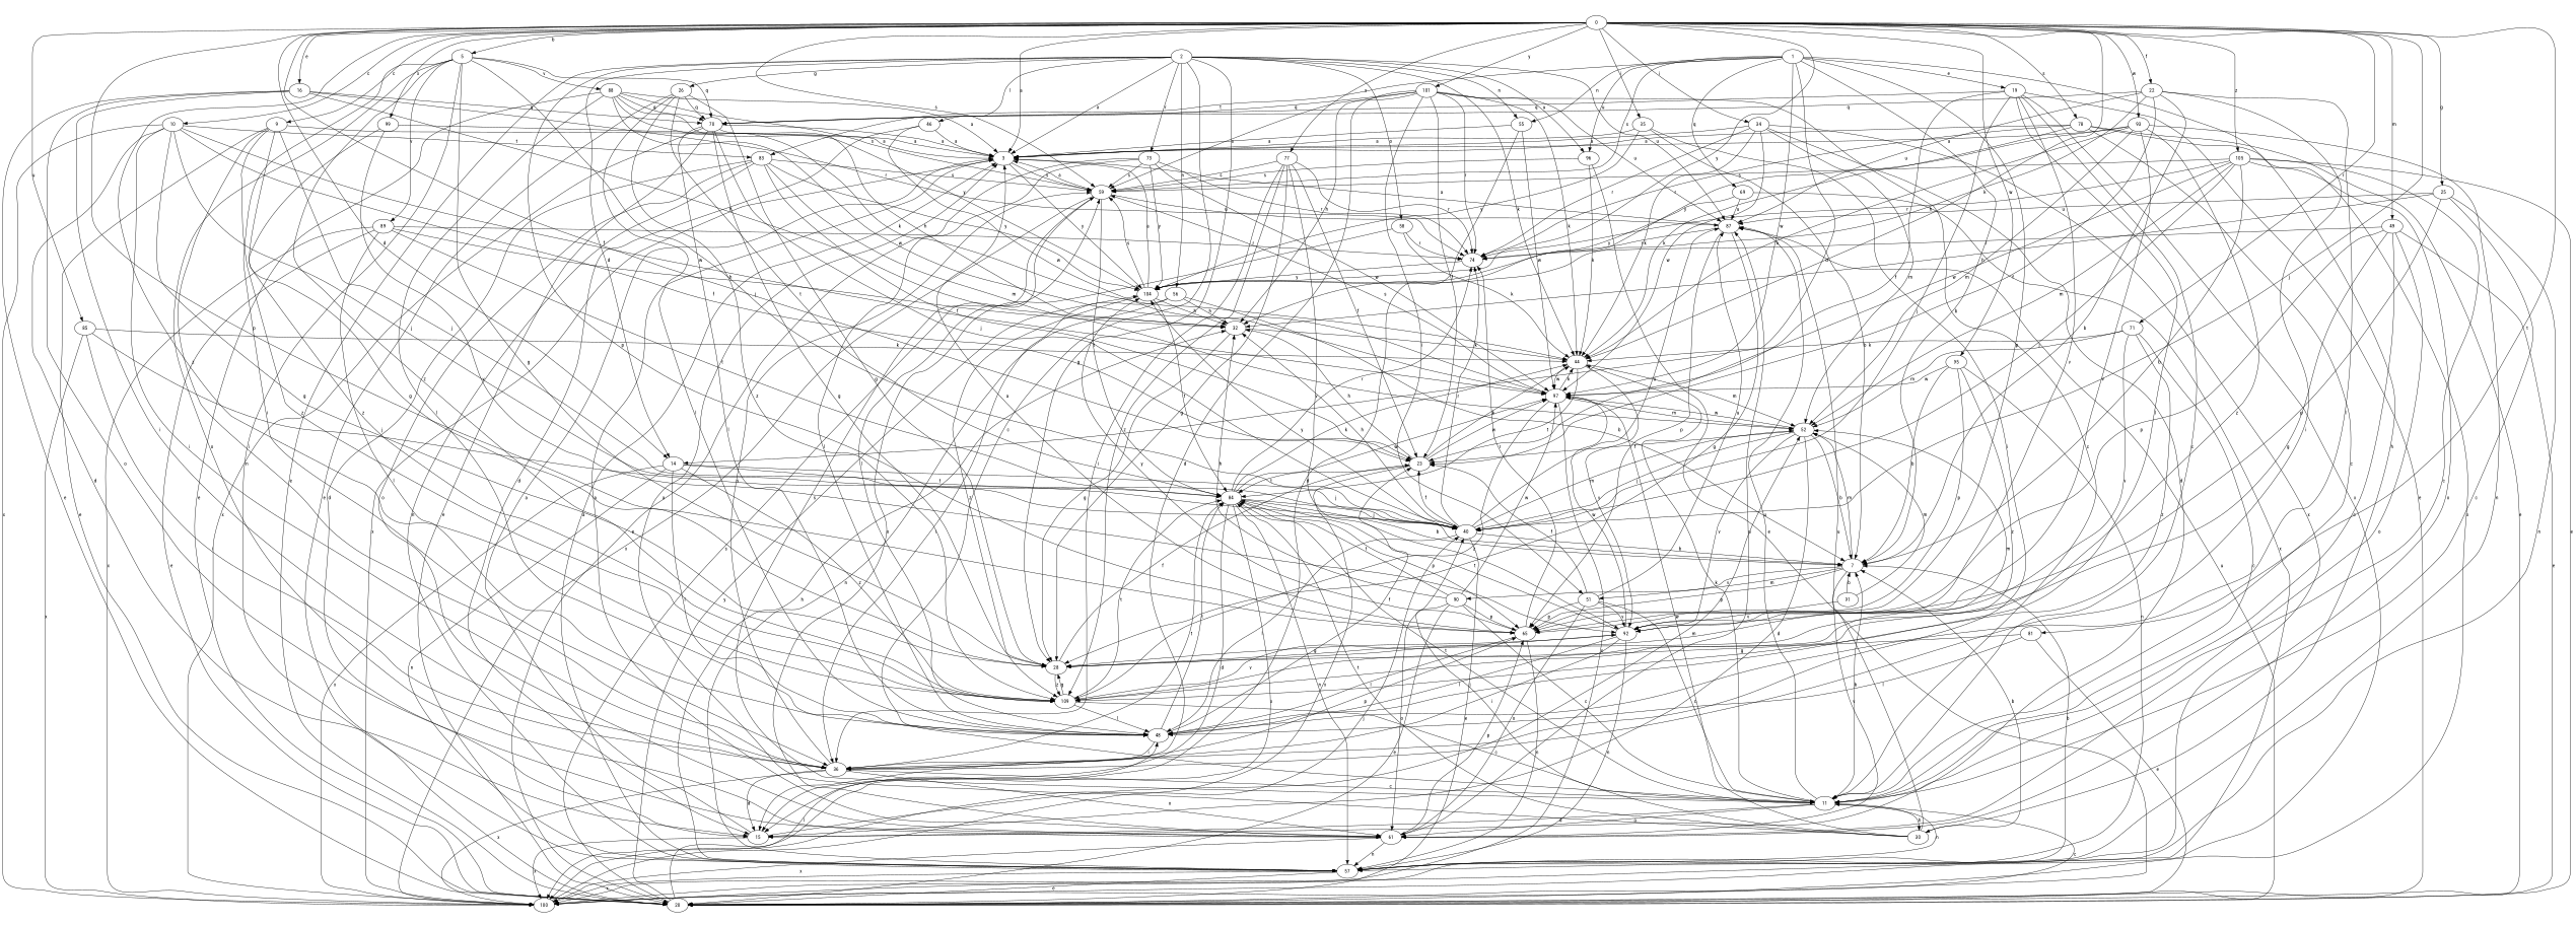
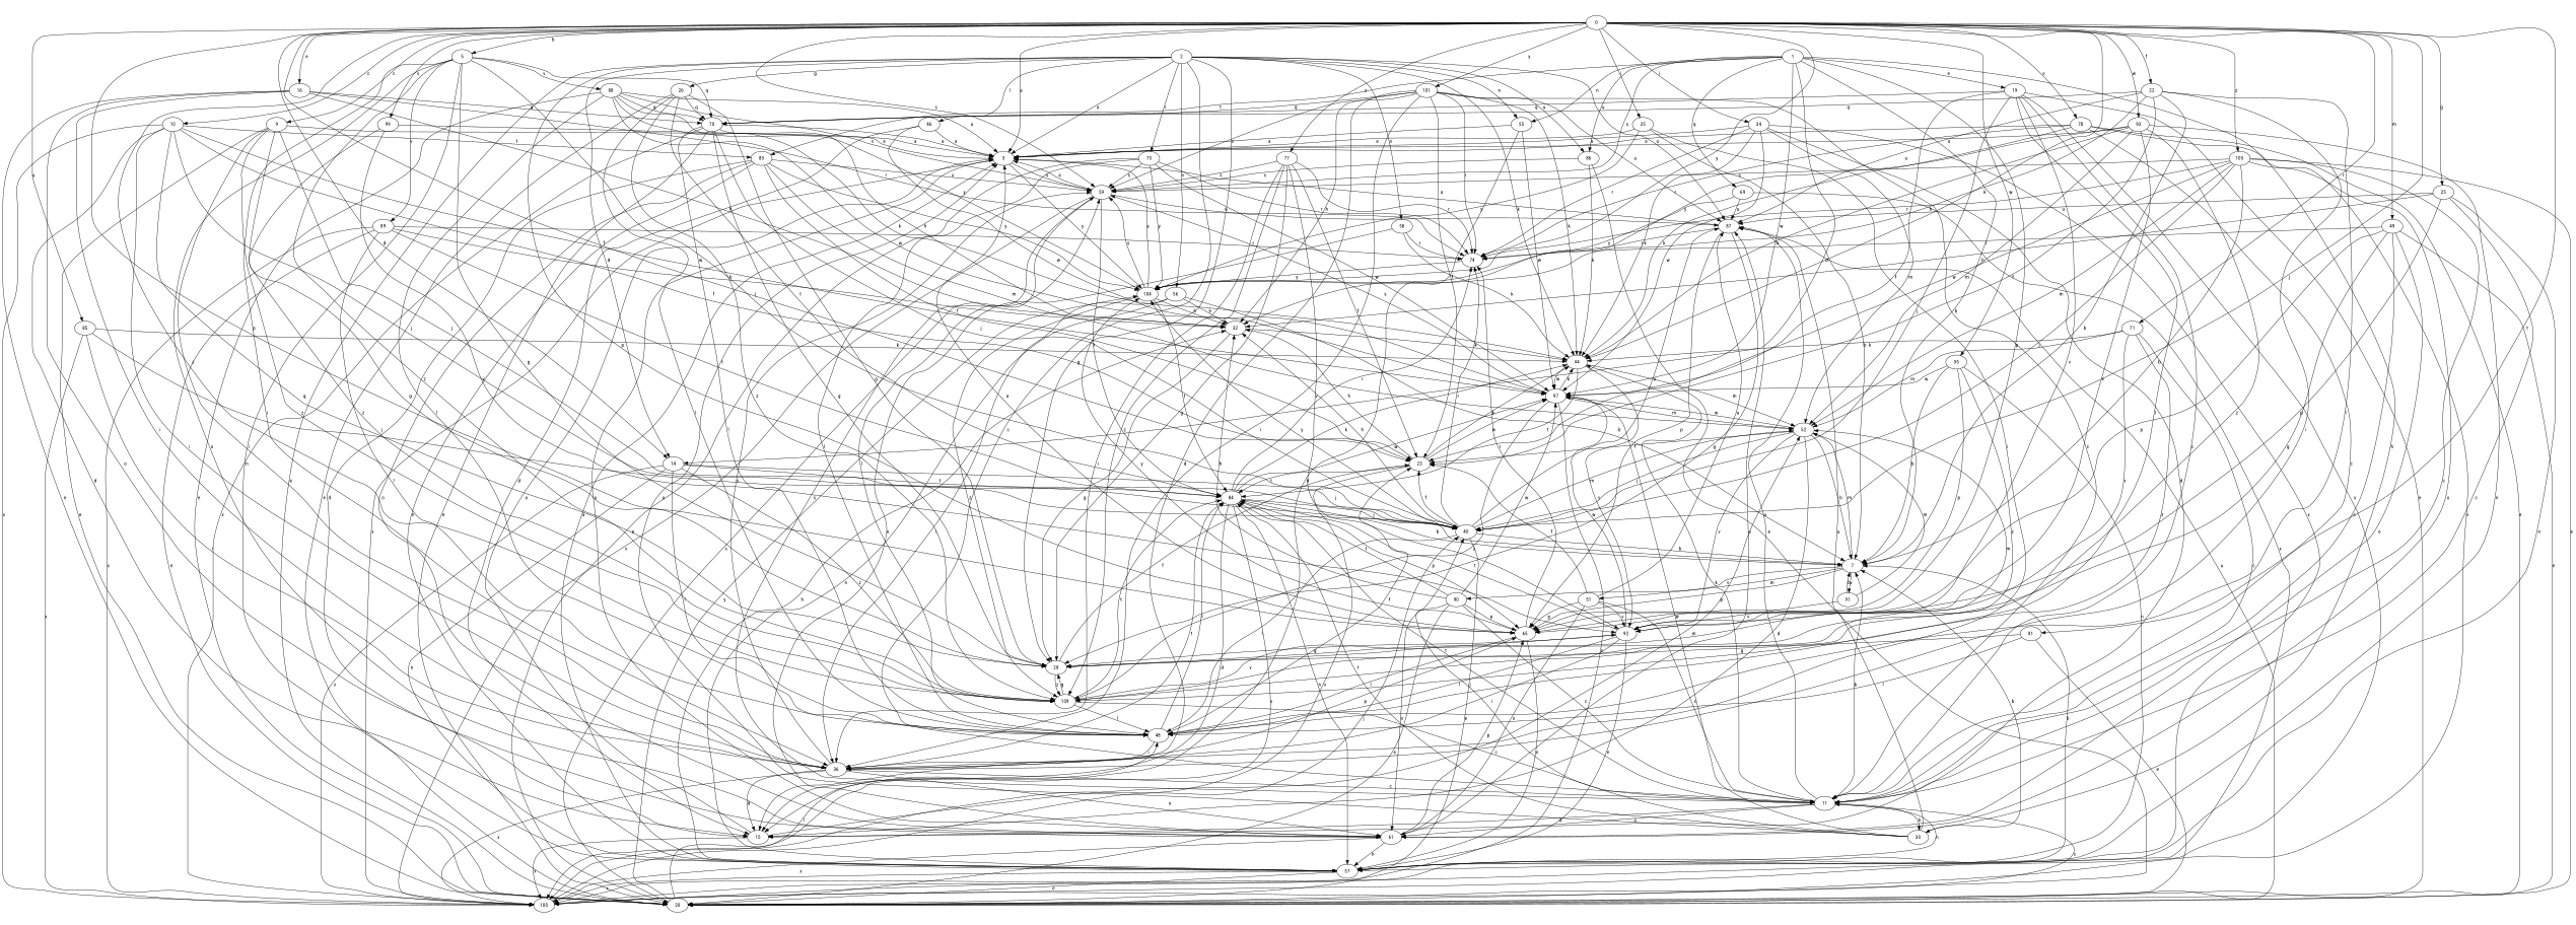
  strict digraph {
    fontname="Roboto Condensed"
    node [fontname="Roboto Condensed"]
    edge [fontname="Roboto Condensed"]
    0
    3
    5
    9
    10
    14
    16
    22
    23
    25
    34
    35
    40
    44
    49
    65
    71
    77
    78
    n20 [label=59]
    81
    85
    93
    95
    99
    101
    104
    105
    109
    100
    28
    36
    57
    61
    70
    88
    89
    20
    83
    97
    15
    84
    48
    32
    74
    7
    87
    11
    52
    92
    1
    19
    30
    55
    69
-   86 [label=96]
+   86
    51
    90
    91
    2
    26
    46
    56
    58
    73
    0 -> 3 [label=a]
    0 -> 5 [label=b]
    0 -> 9 [label=c]
    0 -> 10 [label=c]
    0 -> 14 [label=d]
    0 -> 16 [label=e]
    0 -> 22 [label=f]
    0 -> 23 [label=f]
    0 -> 25 [label=g]
    0 -> 34 [label=i]
    0 -> 35 [label=i]
    0 -> 40 [label=j]
    0 -> 44 [label=k]
    0 -> 49 [label=m]
    0 -> 65 [label=p]
    0 -> 71 [label=r]
    0 -> 77 [label=s]
    0 -> 78 [label=s]
    0 -> n20 [label=s]
    0 -> 81 [label=t]
    0 -> 85 [label=u]
    0 -> 93 [label=w]
    0 -> 95 [label=w]
    0 -> 99 [label=x]
    0 -> 101 [label=y]
    0 -> 104 [label=y]
    0 -> 105 [label=z]
    0 -> 109 [label=z]
    3 -> n20 [label=s]
    3 -> 104 [label=y]
    3 -> 100 [label=x]
    5 -> 40 [label=j]
    5 -> 109 [label=z]
    5 -> 28 [label=g]
    5 -> 36 [label=i]
    5 -> 57 [label=n]
    5 -> 61 [label=o]
    5 -> 70 [label=q]
    5 -> 88 [label=v]
    5 -> 89 [label=v]
    9 -> 3 [label=a]
    9 -> 40 [label=j]
    9 -> 109 [label=z]
    9 -> 28 [label=g]
    9 -> 36 [label=i]
    9 -> 20 [label=e]
    10 -> 23 [label=f]
    10 -> 40 [label=j]
    10 -> 100 [label=x]
    10 -> 28 [label=g]
    10 -> 36 [label=i]
    10 -> 83 [label=t]
    10 -> 97 [label=w]
    10 -> 15 [label=d]
    14 -> 40 [label=j]
    14 -> 109 [label=z]
    14 -> 100 [label=x]
    14 -> 57 [label=n]
    14 -> 84 [label=t]
    14 -> 48 [label=l]
    16 -> 36 [label=i]
    16 -> 61 [label=o]
    16 -> 70 [label=q]
    16 -> 20 [label=e]
    16 -> 32 [label=h]
    16 -> 74 [label=r]
    22 -> 23 [label=f]
    22 -> 36 [label=i]
    22 -> 70 [label=q]
    22 -> 48 [label=l]
    22 -> 32 [label=h]
    22 -> 7 [label=b]
    22 -> 87 [label=u]
    23 -> 44 [label=k]
    23 -> 100 [label=x]
    23 -> 97 [label=w]
    23 -> 84 [label=t]
    23 -> 32 [label=h]
    25 -> 65 [label=p]
    25 -> 57 [label=n]
    25 -> 32 [label=h]
    25 -> 87 [label=u]
    25 -> 11 [label=c]
    34 -> 3 [label=a]
    34 -> 44 [label=k]
    34 -> 100 [label=x]
    34 -> 97 [label=w]
    34 -> 15 [label=d]
    34 -> 74 [label=r]
    34 -> 52 [label=m]
    35 -> 3 [label=a]
    35 -> 104 [label=y]
    35 -> 36 [label=i]
    35 -> 7 [label=b]
    40 -> 23 [label=f]
    40 -> 20 [label=e]
    40 -> 48 [label=l]
    40 -> 32 [label=h]
    40 -> 74 [label=r]
    40 -> 7 [label=b]
    40 -> 87 [label=u]
    40 -> 52 [label=m]
    44 -> 97 [label=w]
    44 -> 84 [label=t]
    44 -> 52 [label=m]
    44 -> 92 [label=v]
    49 -> 65 [label=p]
    49 -> 28 [label=g]
    49 -> 61 [label=o]
    49 -> 20 [label=e]
    49 -> 74 [label=r]
    49 -> 11 [label=c]
    65 -> 3 [label=a]
    65 -> 104 [label=y]
    65 -> 57 [label=n]
    65 -> 48 [label=l]
    65 -> 74 [label=r]
    71 -> 44 [label=k]
    71 -> 109 [label=z]
    71 -> 11 [label=c]
    71 -> 52 [label=m]
    71 -> 92 [label=v]
    77 -> 23 [label=f]
    77 -> n20 [label=s]
    77 -> 109 [label=z]
    77 -> 28 [label=g]
    77 -> 36 [label=i]
    77 -> 74 [label=r]
    77 -> 92 [label=v]
    78 -> 3 [label=a]
    78 -> 44 [label=k]
    78 -> 100 [label=x]
    78 -> 20 [label=e]
    78 -> 74 [label=r]
    78 -> 11 [label=c]
    n20 -> 3 [label=a]
    n20 -> 100 [label=x]
    n20 -> 84 [label=t]
    n20 -> 48 [label=l]
    n20 -> 87 [label=u]
    81 -> 28 [label=g]
    81 -> 20 [label=e]
    81 -> 48 [label=l]
    85 -> 40 [label=j]
    85 -> 44 [label=k]
    85 -> 100 [label=x]
    85 -> 36 [label=i]
    93 -> 3 [label=a]
    93 -> 44 [label=k]
    93 -> 104 [label=y]
    93 -> 109 [label=z]
    93 -> 57 [label=n]
    93 -> 52 [label=m]
    93 -> 92 [label=v]
    95 -> 65 [label=p]
    95 -> 109 [label=z]
    95 -> 57 [label=n]
    95 -> 97 [label=w]
    95 -> 7 [label=b]
    99 -> 3 [label=a]
    99 -> 109 [label=z]
    99 -> 92 [label=v]
    101 -> 23 [label=f]
    101 -> 44 [label=k]
    101 -> n20 [label=s]
-   101 -> 51 [label=i]
+   101 -> 36 [label=i]
    101 -> 70 [label=q]
    101 -> 15 [label=d]
    101 -> 32 [label=h]
    101 -> 74 [label=r]
    101 -> 87 [label=u]
    101 -> 11 [label=c]
    104 -> 3 [label=a]
    104 -> n20 [label=s]
    104 -> 109 [label=z]
    104 -> 84 [label=t]
    104 -> 32 [label=h]
    105 -> 40 [label=j]
    105 -> n20 [label=s]
    105 -> 61 [label=o]
    105 -> 20 [label=e]
    105 -> 97 [label=w]
    105 -> 74 [label=r]
    105 -> 7 [label=b]
    105 -> 11 [label=c]
    105 -> 52 [label=m]
    109 -> 28 [label=g]
    109 -> 84 [label=t]
    109 -> 48 [label=l]
    109 -> 11 [label=c]
    109 -> 92 [label=v]
    100 -> 40 [label=j]
    28 -> 23 [label=f]
    28 -> 109 [label=z]
    28 -> 52 [label=m]
    36 -> 65 [label=p]
    36 -> n20 [label=s]
    36 -> 100 [label=x]
    36 -> 61 [label=o]
    36 -> 15 [label=d]
    36 -> 84 [label=t]
    36 -> 11 [label=c]
    57 -> 3 [label=a]
    57 -> 100 [label=x]
    57 -> 20 [label=e]
    57 -> 32 [label=h]
    57 -> 7 [label=b]
    61 -> 3 [label=a]
    61 -> 65 [label=p]
    61 -> 100 [label=x]
    61 -> 57 [label=n]
    61 -> 87 [label=u]
    70 -> 3 [label=a]
    70 -> 40 [label=j]
    70 -> 100 [label=x]
    70 -> 28 [label=g]
    70 -> 20 [label=e]
    70 -> 48 [label=l]
    70 -> 32 [label=h]
    88 -> 3 [label=a]
    88 -> 44 [label=k]
    88 -> n20 [label=s]
    88 -> 104 [label=y]
    88 -> 70 [label=q]
    88 -> 20 [label=e]
    88 -> 97 [label=w]
    88 -> 48 [label=l]
    89 -> 100 [label=x]
    89 -> 20 [label=e]
    89 -> 84 [label=t]
    89 -> 48 [label=l]
    89 -> 32 [label=h]
    89 -> 74 [label=r]
    20 -> n20 [label=s]
    20 -> 104 [label=y]
    20 -> 48 [label=l]
    20 -> 87 [label=u]
    20 -> 11 [label=c]
    83 -> 23 [label=f]
    83 -> n20 [label=s]
    83 -> 104 [label=y]
    83 -> 57 [label=n]
    83 -> 61 [label=o]
    83 -> 15 [label=d]
    83 -> 52 [label=m]
    97 -> 44 [label=k]
    97 -> n20 [label=s]
    97 -> 109 [label=z]
    97 -> 100 [label=x]
    97 -> 52 [label=m]
    15 -> 3 [label=a]
    15 -> 100 [label=x]
    15 -> 52 [label=m]
    84 -> 40 [label=j]
    84 -> 44 [label=k]
    84 -> 65 [label=p]
    84 -> 100 [label=x]
    84 -> 57 [label=n]
    84 -> 97 [label=w]
    84 -> 15 [label=d]
    84 -> 74 [label=r]
    84 -> 7 [label=b]
    48 -> 23 [label=f]
    48 -> 36 [label=i]
    48 -> 84 [label=t]
    32 -> 44 [label=k]
    32 -> 28 [label=g]
    74 -> 104 [label=y]
    7 -> 65 [label=p]
    7 -> 104 [label=y]
    7 -> 52 [label=m]
    7 -> 51 [label=m]
    7 -> 90 [label=v]
-   7 -> 61 [label=v]
+   7 -> 91 [label=v]
    87 -> 3 [label=a]
    87 -> 65 [label=p]
    87 -> 28 [label=g]
    87 -> 74 [label=r]
    11 -> 44 [label=k]
    11 -> n20 [label=s]
    11 -> 57 [label=n]
    11 -> 61 [label=o]
    11 -> 15 [label=d]
    11 -> 84 [label=t]
    11 -> 7 [label=b]
    11 -> 87 [label=u]
    11 -> 30 [label=h]
    52 -> 23 [label=f]
    52 -> 40 [label=j]
    52 -> 97 [label=w]
    52 -> 15 [label=d]
    52 -> 7 [label=b]
    52 -> 92 [label=v]
    92 -> 28 [label=g]
    92 -> 36 [label=i]
    92 -> 57 [label=n]
    92 -> 97 [label=w]
    92 -> 84 [label=t]
    92 -> 48 [label=l]
    1 -> 14 [label=d]
    1 -> 65 [label=p]
    1 -> n20 [label=s]
    1 -> 83 [label=t]
    1 -> 97 [label=w]
    1 -> 7 [label=b]
    1 -> 19 [label=e]
    1 -> 30 [label=h]
    1 -> 55 [label=n]
    1 -> 69 [label=q]
    1 -> 86 [label=u]
    19 -> 23 [label=f]
    19 -> 40 [label=j]
    19 -> 100 [label=x]
    19 -> 70 [label=q]
    19 -> 20 [label=e]
    19 -> 48 [label=l]
    19 -> 11 [label=c]
    19 -> 92 [label=v]
    30 -> 3 [label=a]
    30 -> 40 [label=j]
    30 -> 97 [label=w]
    30 -> 84 [label=t]
    30 -> 7 [label=b]
    30 -> 87 [label=u]
    55 -> 3 [label=a]
    55 -> 97 [label=w]
    55 -> 15 [label=d]
    69 -> 104 [label=y]
    69 -> 100 [label=x]
    69 -> 87 [label=u]
    86 -> 44 [label=k]
    86 -> n20 [label=s]
    86 -> 20 [label=e]
    51 -> 23 [label=f]
    51 -> 65 [label=p]
    51 -> 61 [label=o]
    51 -> 87 [label=u]
    51 -> 11 [label=c]
    51 -> 92 [label=v]
    90 -> 65 [label=p]
    90 -> 61 [label=o]
    90 -> 20 [label=e]
    90 -> 97 [label=w]
    90 -> 84 [label=t]
    90 -> 32 [label=h]
    90 -> 11 [label=c]
    91 -> 7 [label=b]
    91 -> 52 [label=m]
    91 -> 92 [label=v]
    2 -> 3 [label=a]
    2 -> 14 [label=d]
    2 -> 44 [label=k]
    2 -> 65 [label=p]
    2 -> 28 [label=g]
    2 -> 20 [label=e]
    2 -> 87 [label=u]
    2 -> 11 [label=c]
    2 -> 55 [label=n]
    2 -> 86 [label=u]
    2 -> 26 [label=g]
    2 -> 46 [label=l]
    2 -> 56 [label=n]
    2 -> 58 [label=o]
    2 -> 73 [label=r]
    26 -> 109 [label=z]
    26 -> 28 [label=g]
    26 -> 70 [label=q]
    26 -> 20 [label=e]
    26 -> 84 [label=t]
    26 -> 48 [label=l]
    46 -> 3 [label=a]
    46 -> 97 [label=w]
    46 -> 15 [label=d]
    56 -> 36 [label=i]
    56 -> 57 [label=n]
    56 -> 32 [label=h]
    56 -> 7 [label=b]
    58 -> 44 [label=k]
    58 -> 61 [label=o]
    58 -> 74 [label=r]
    73 -> n20 [label=s]
    73 -> 104 [label=y]
    73 -> 20 [label=e]
    73 -> 97 [label=w]
    73 -> 48 [label=l]
    73 -> 74 [label=r]
  }
